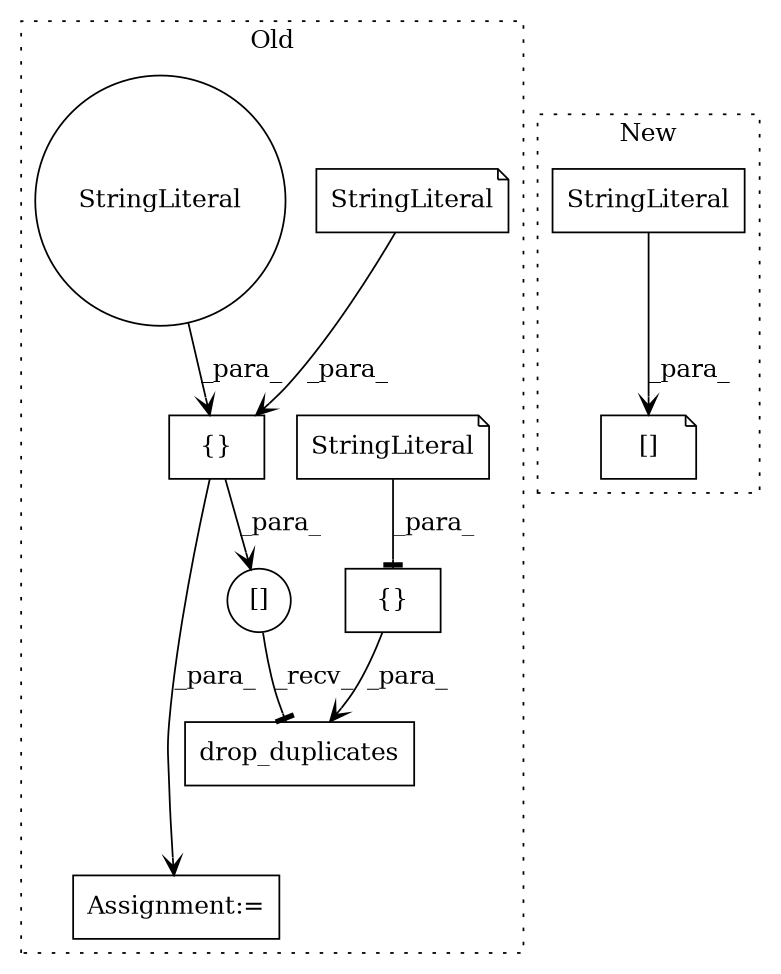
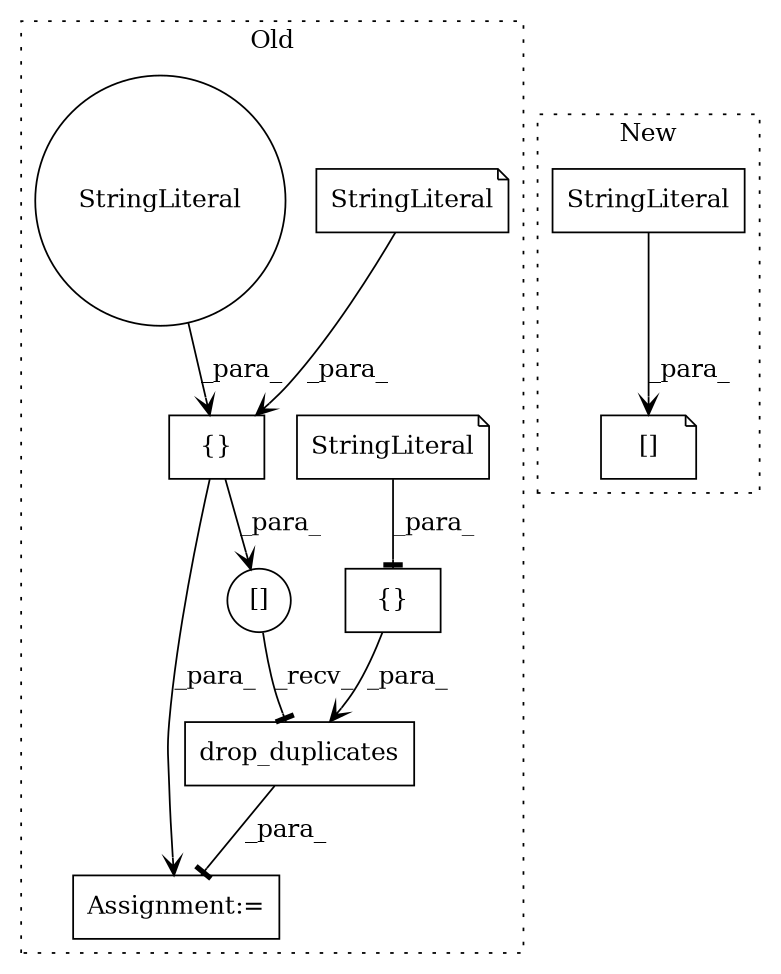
  digraph {
    node [a=45 l="16,1" shape=box]
    edge [arrowhead=vee]
    n1 [a=32 label=drop_duplicates s="18084,18122"]
    n2 [a=4 l="1,1" label="{}" s="18112,18121"]
    n3 [a=2 l="65,1" label="[]" s="17976,18082" shape=circle]
    n4 [a=4 l="1,1" label="{}" s="18053,18081"]
    n5 [l=8 label=StringLiteral s=18113 shape=note]
    n6 [l=18 label=StringLiteral s=18054 shape=note]
    n7 [l=8 label=StringLiteral s=18073 shape=circle]
    n8 [a=7 l=1 label="Assignment:=" s=17969]
    n9 [a=2 label="[]" s="16821,16855" shape=note]
    n10 [l=18 label=StringLiteral s=16837]
    subgraph cluster_1 {
      label=Old
      style=dotted
      n1
      n2
      n3
      n4
      n5
      n6
      n7
      n8
    }
    subgraph cluster_2 {
      label=New
      style=dotted
      n9
      n10
    }
+   n1 -> n8 [label=_para_ arrowhead=tee]
    n2 -> n1 [label=_para_]
    n3 -> n1 [label=_recv_ arrowhead=tee]
    n4 -> n3 [label=_para_]
    n4 -> n8 [label=_para_]
    n5 -> n2 [label=_para_ arrowhead=tee]
    n6 -> n4 [label=_para_]
    n7 -> n4 [label=_para_]
    n10 -> n9 [label=_para_]
  }
